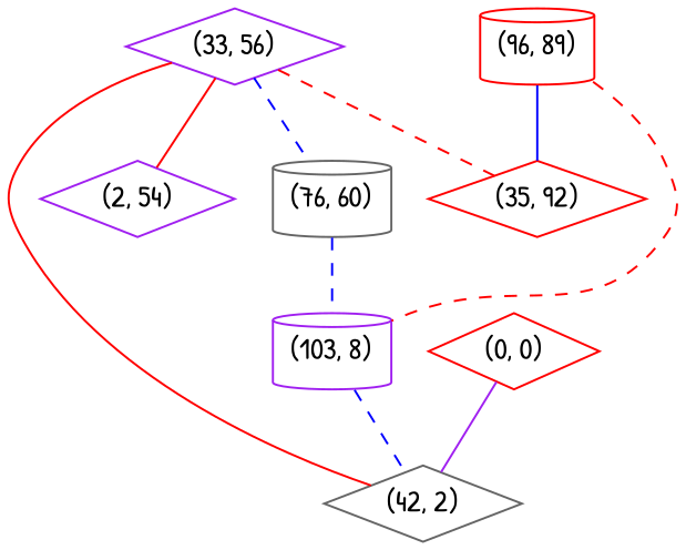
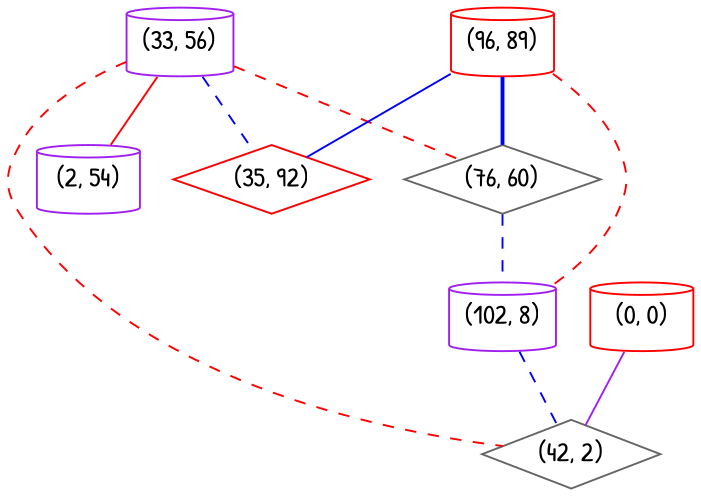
  graph {
    fontname="Patrick Hand"
    node [color=purple fontname="Patrick Hand" shape=diamond]
    edge [color=red fontname="Patrick Hand" style=dashed weight=1]
-   "(2, 54)"
-   "(33, 56)"
+   "(2, 54)" [shape=cylinder]
+   "(33, 56)" [shape=cylinder]
    "(35, 92)" [color=red]
-   "(76, 60)" [color=gray40 shape=cylinder]
+   "(76, 60)" [color=gray40]
    "(42, 2)" [color=gray40]
-   "(103, 8)" [shape=cylinder]
-   "(0, 0)" [color=red]
+   "(103, 8)" [shape=cylinder label="(102, 8)"]
+   "(0, 0)" [color=red shape=cylinder]
    "(96, 89)" [color=red shape=cylinder]
    "(33, 56)" -- "(2, 54)" [style=solid]
-   "(33, 56)" -- "(35, 92)"
-   "(33, 56)" -- "(76, 60)" [color=blue]
-   "(33, 56)" -- "(42, 2)" [style=solid]
+   "(33, 56)" -- "(35, 92)" [color=blue]
+   "(33, 56)" -- "(76, 60)"
+   "(33, 56)" -- "(42, 2)"
    "(76, 60)" -- "(103, 8)" [color=blue weight=3]
    "(103, 8)" -- "(42, 2)" [color=blue weight=3]
    "(0, 0)" -- "(42, 2)" [color=purple style=solid weight=4]
    "(96, 89)" -- "(35, 92)" [color=blue style=solid weight=3]
+   "(96, 89)" -- "(76, 60)" [color=blue style=bold weight=3]
    "(96, 89)" -- "(103, 8)"
  }
